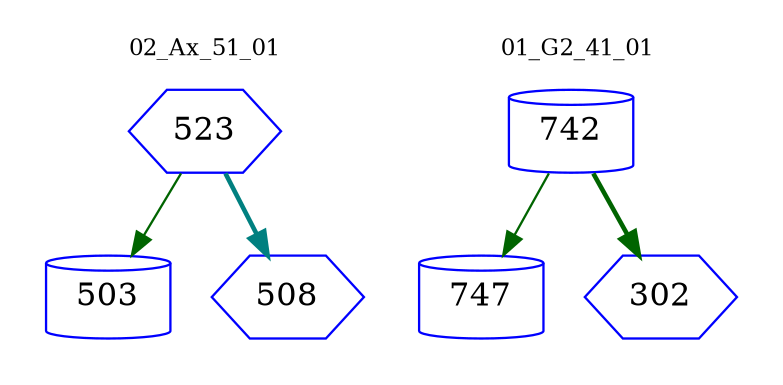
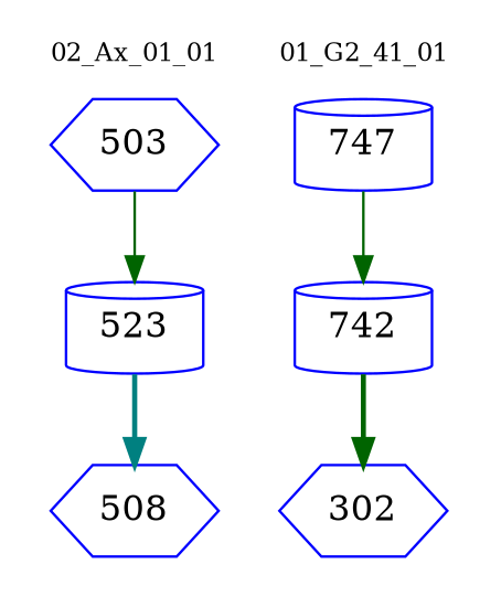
  digraph {
    node [color=blue shape=hexagon]
    edge [color=darkgreen style=solid]
-   n1 [label=503 shape=cylinder]
-   n2 [label=523]
+   n1 [label=503]
+   n2 [label=523 shape=cylinder]
    n3 [label=508]
    n4 [label=747 shape=cylinder]
    n5 [label=742 shape=cylinder]
    n6 [label=302]
    subgraph cluster_1 {
      color=white
      fontsize=10
-     label="02_Ax_51_01"
+     label="02_Ax_01_01"
      n1
      n2
      n3
    }
    subgraph cluster_2 {
      color=white
      fontsize=10
      label="01_G2_41_01"
      n4
      n5
      n6
    }
-   n2 -> n1
+   n1 -> n2
    n2 -> n3 [color=teal style=bold]
-   n5 -> n4
+   n4 -> n5
    n5 -> n6 [style=bold]
  }
